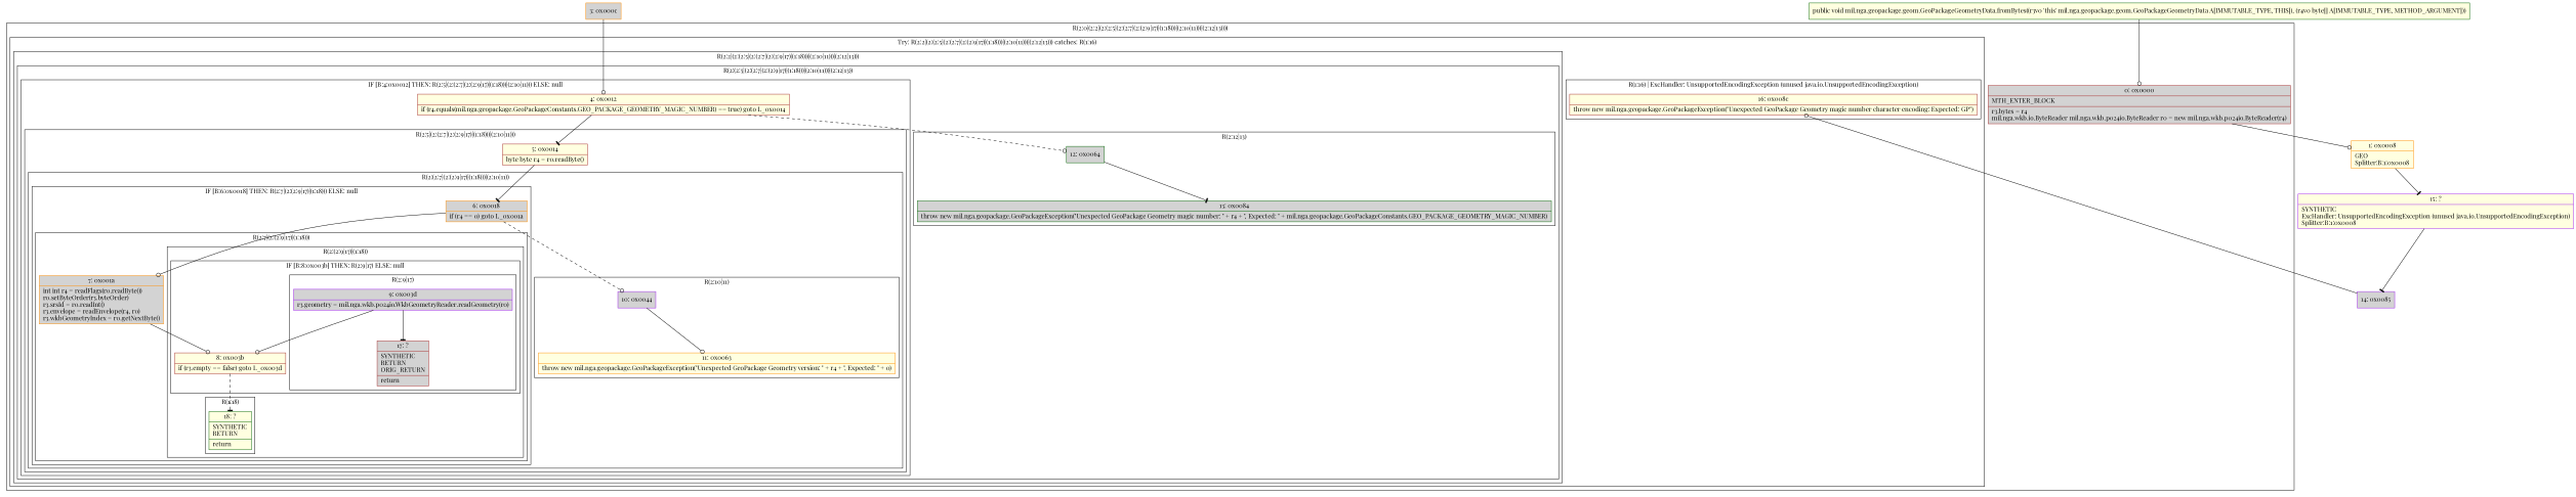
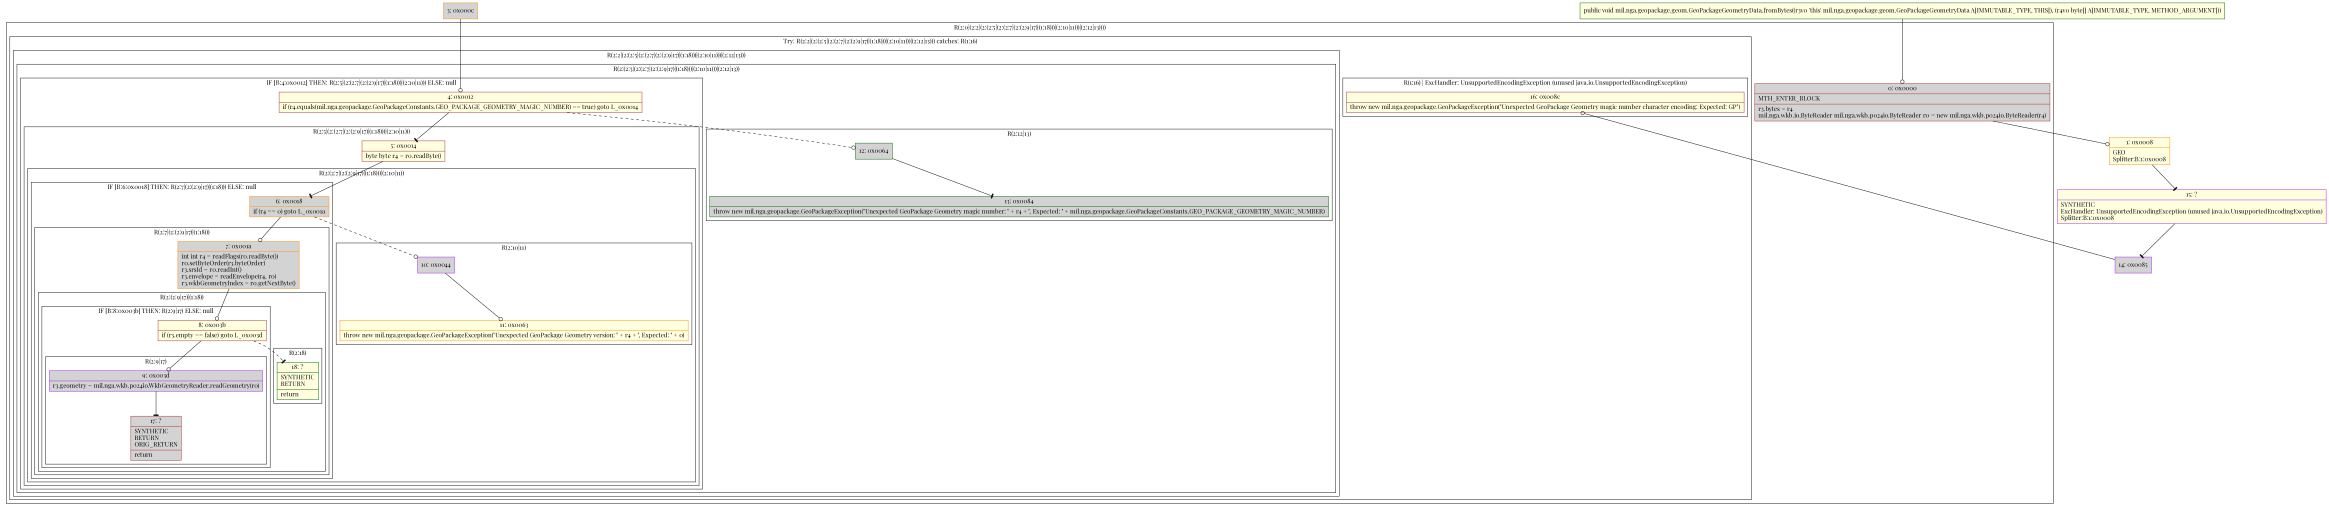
  digraph {
    fontname="Playfair Display"
    node [color=brown fillcolor=lightgrey fontname="Playfair Display" shape=record style=filled]
    edge [arrowhead=odot fontname="Playfair Display"]
    n1 [color=purple label="{9\:\ 0x003d|r3.geometry = mil.nga.wkb.p024io.WkbGeometryReader.readGeometry(r0)\l}"]
    n2 [label="{17\:\ ?|SYNTHETIC\lRETURN\lORIG_RETURN\l|return\l}"]
    n3 [fillcolor=lightyellow label="{8\:\ 0x003b|if (r3.empty == false) goto L_0x003d\l}"]
    n4 [color=darkgreen fillcolor=lightyellow label="{18\:\ ?|SYNTHETIC\lRETURN\l|return\l}"]
    n5 [color=darkorange label="{7\:\ 0x001a|int int r4 = readFlags(r0.readByte())\lr0.setByteOrder(r3.byteOrder)\lr3.srsId = r0.readInt()\lr3.envelope = readEnvelope(r4, r0)\lr3.wkbGeometryIndex = r0.getNextByte()\l}"]
    n6 [color=darkorange label="{6\:\ 0x0018|if (r4 == 0) goto L_0x001a\l}"]
    n7 [color=purple label="{10\:\ 0x0044}"]
    n8 [color=darkorange fillcolor=lightyellow label="{11\:\ 0x0063|throw new mil.nga.geopackage.GeoPackageException(\"Unexpected GeoPackage Geometry version: \" + r4 + \", Expected: \" + 0)\l}"]
    n9 [fillcolor=lightyellow label="{5\:\ 0x0014|byte byte r4 = r0.readByte()\l}"]
    n10 [fillcolor=lightyellow label="{4\:\ 0x0012|if (r4.equals(mil.nga.geopackage.GeoPackageConstants.GEO_PACKAGE_GEOMETRY_MAGIC_NUMBER) == true) goto L_0x0014\l}"]
    n11 [color=darkgreen label="{12\:\ 0x0064}"]
    n12 [color=darkgreen label="{13\:\ 0x0084|throw new mil.nga.geopackage.GeoPackageException(\"Unexpected GeoPackage Geometry magic number: \" + r4 + \", Expected: \" + mil.nga.geopackage.GeoPackageConstants.GEO_PACKAGE_GEOMETRY_MAGIC_NUMBER)\l}"]
    n13 [fillcolor=lightyellow label="{16\:\ 0x008c|throw new mil.nga.geopackage.GeoPackageException(\"Unexpected GeoPackage Geometry magic number character encoding: Expected: GP\")\l}"]
    n14 [label="{0\:\ 0x0000|MTH_ENTER_BLOCK\l|r3.bytes = r4\lmil.nga.wkb.io.ByteReader mil.nga.wkb.p024io.ByteReader r0 = new mil.nga.wkb.p024io.ByteReader(r4)\l}"]
    n15 [color=darkorange fillcolor=lightyellow label="{1\:\ 0x0008|GEO\lSplitter:B:1:0x0008\l}"]
    n16 [color=purple fillcolor=lightyellow label="{15\:\ ?|SYNTHETIC\lExcHandler: UnsupportedEncodingException (unused java.io.UnsupportedEncodingException)\lSplitter:B:1:0x0008\l}"]
    n17 [color=darkorange label="{3\:\ 0x000c}"]
    n18 [color=purple label="{14\:\ 0x0085}"]
    n19 [color=darkgreen fillcolor=lightyellow label="{public void mil.nga.geopackage.geom.GeoPackageGeometryData.fromBytes((r3v0 'this' mil.nga.geopackage.geom.GeoPackageGeometryData A[IMMUTABLE_TYPE, THIS]), (r4v0 byte[] A[IMMUTABLE_TYPE, METHOD_ARGUMENT])) }"]
    subgraph cluster_1 {
      label="R(2:0|(2:2|(2:(2:5|(2:(2:7|(2:(2:9|17)|(1:18)))|(2:10|11)))|(2:12|13))))"
      n14
      subgraph cluster_2 {
        label="Try: R(2:2|(2:(2:5|(2:(2:7|(2:(2:9|17)|(1:18)))|(2:10|11)))|(2:12|13))) catches: R(1:16)"
        subgraph cluster_3 {
          label="R(2:2|(2:(2:5|(2:(2:7|(2:(2:9|17)|(1:18)))|(2:10|11)))|(2:12|13)))"
          subgraph cluster_4 {
            label="R(2:(2:5|(2:(2:7|(2:(2:9|17)|(1:18)))|(2:10|11)))|(2:12|13))"
            subgraph cluster_5 {
              label="IF [B:4:0x0012] THEN: R(2:5|(2:(2:7|(2:(2:9|17)|(1:18)))|(2:10|11))) ELSE: null"
              n10
              subgraph cluster_6 {
                label="R(2:5|(2:(2:7|(2:(2:9|17)|(1:18)))|(2:10|11)))"
                n9
                subgraph cluster_7 {
                  label="R(2:(2:7|(2:(2:9|17)|(1:18)))|(2:10|11))"
                  subgraph cluster_8 {
                    label="IF [B:6:0x0018] THEN: R(2:7|(2:(2:9|17)|(1:18))) ELSE: null"
                    n6
                    subgraph cluster_9 {
                      label="R(2:7|(2:(2:9|17)|(1:18)))"
                      n5
                      subgraph cluster_10 {
                        label="R(2:(2:9|17)|(1:18))"
                        subgraph cluster_11 {
                          label="IF [B:8:0x003b] THEN: R(2:9|17) ELSE: null"
                          n3
                          subgraph cluster_12 {
                            label="R(2:9|17)"
                            n1
                            n2
                          }
                        }
                        subgraph cluster_13 {
-                         label="R(1:18)"
+                         label="R(2:18)"
                          n4
                        }
                      }
                    }
                  }
                  subgraph cluster_14 {
                    label="R(2:10|11)"
                    n7
                    n8
                  }
                }
              }
            }
            subgraph cluster_15 {
              label="R(2:12|13)"
              n11
              n12
            }
          }
        }
        subgraph cluster_16 {
          label="R(1:16) | ExcHandler: UnsupportedEncodingException (unused java.io.UnsupportedEncodingException)\l"
          n13
        }
      }
    }
    subgraph cluster_17 {
      label="R(1:16) | ExcHandler: UnsupportedEncodingException (unused java.io.UnsupportedEncodingException)\l"
    }
    n1 -> n2 [arrowhead=tee]
-   n1 -> n3
+   n3 -> n1
    n3 -> n4 [arrowhead=tee style=dashed]
    n5 -> n3
    n6 -> n5
    n6 -> n7 [style=dashed]
    n7 -> n8
    n9 -> n6 [arrowhead=tee]
    n10 -> n9 [arrowhead=tee]
    n10 -> n11 [style=dashed]
    n11 -> n12 [arrowhead=tee]
    n14 -> n15
    n15 -> n16 [arrowhead=tee]
    n16 -> n18 [arrowhead=tee]
    n17 -> n10
    n18 -> n13
    n19 -> n14
  }
